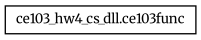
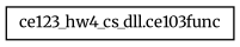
  digraph {
    rankdir=LR
    fontname=Merriweather
-   n1 [color=black fillcolor=white fontname=Merriweather fontsize=10 height=0.2 label="ce103_hw4_cs_dll.ce103func" shape=record style=filled width=0.4]
+   n1 [color=black fillcolor=white fontname=Merriweather fontsize=10 height=0.2 label="ce123_hw4_cs_dll.ce103func" shape=record style=filled width=0.4]
  }
